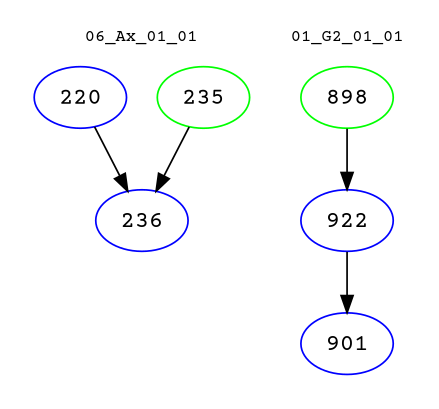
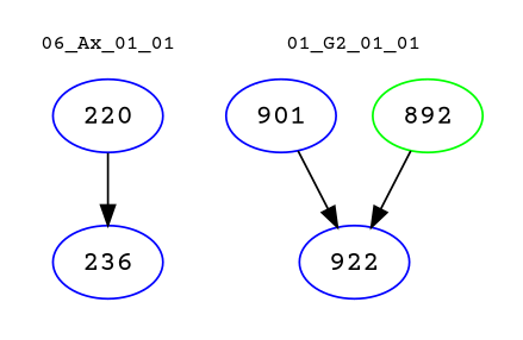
  digraph {
    fontname="Courier Prime"
    node [color=blue fontname="Courier Prime"]
    edge [color=black fontname="Courier Prime"]
-   n1 [color=green label=235]
    n2 [label=236]
    n3 [label=220]
-   n4 [color=green label=898]
+   n4 [color=green label=892]
    n5 [label=901]
    n6 [label=922]
    subgraph cluster_1 {
      color=white
      fontsize=10
      label="06_Ax_01_01"
-     n1
      n2
      n3
    }
    subgraph cluster_2 {
      color=white
      fontsize=10
      label="01_G2_01_01"
      n4
      n5
      n6
    }
-   n1 -> n2
    n3 -> n2
    n4 -> n6
-   n6 -> n5
+   n5 -> n6
  }
